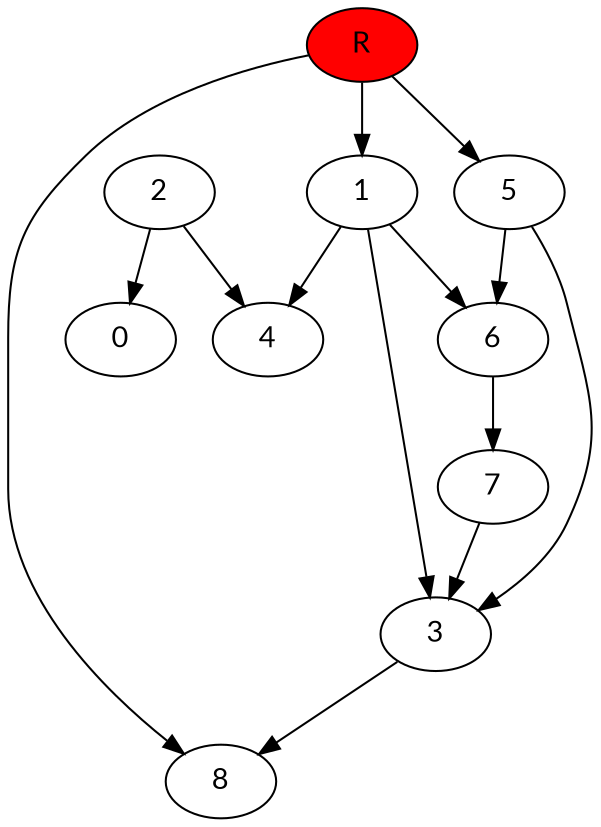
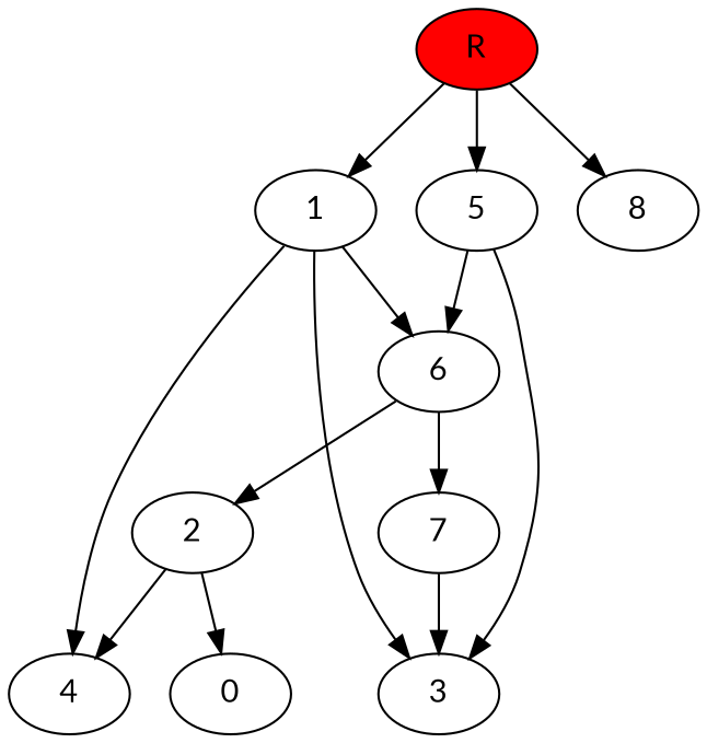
  digraph {
    fontname=Lato
    node [fontname=Lato]
    edge [fontname=Lato]
    1
    4
    6
    3
    2
    7
    n7 [label=0]
    8
    5
    R [fillcolor="#ff0000" style=filled]
    1 -> 4
    1 -> 6
    1 -> 3
+   6 -> 2
    6 -> 7
-   3 -> 8
    2 -> 4
    2 -> n7
    7 -> 3
    5 -> 6
    5 -> 3
    R -> 1
    R -> 8
    R -> 5
  }
